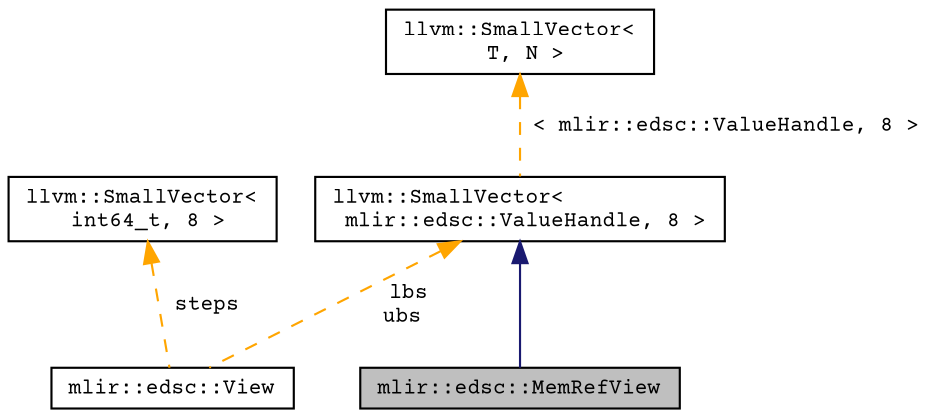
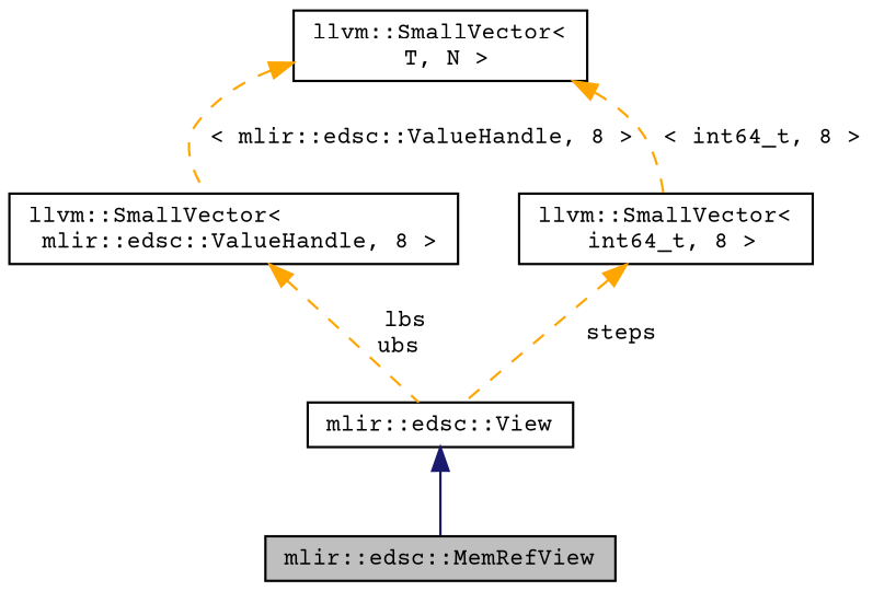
  digraph {
    fontname="Courier Prime"
    node [color=black fontname="Courier Prime" fontsize=10 shape=record]
    edge [color=orange dir=back fontname="Courier Prime" fontsize=10 labelfontname=Helvetica labelfontsize=10 style=dashed]
    n1 [fillcolor=grey75 fontcolor=black height=0.2 label="mlir::edsc::MemRefView" style=filled width=0.4]
    n2 [height=0.2 label="mlir::edsc::View" width=0.4]
    n3 [height=0.2 label="llvm::SmallVector\<\l mlir::edsc::ValueHandle, 8 \>" width=0.4]
    n4 [height=0.2 label="llvm::SmallVector\<\l T, N \>" width=0.4]
    n5 [height=0.2 label="llvm::SmallVector\<\l int64_t, 8 \>" width=0.4]
-   n3 -> n1 [color=midnightblue style=solid]
+   n2 -> n1 [color=midnightblue style=solid]
    n3 -> n2 [label=" lbs\nubs"]
    n4 -> n3 [label=" \< mlir::edsc::ValueHandle, 8 \>"]
+   n4 -> n5 [label=" \< int64_t, 8 \>"]
    n5 -> n2 [label=" steps"]
  }
